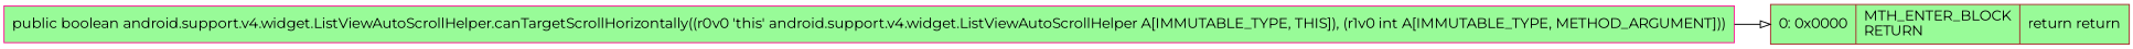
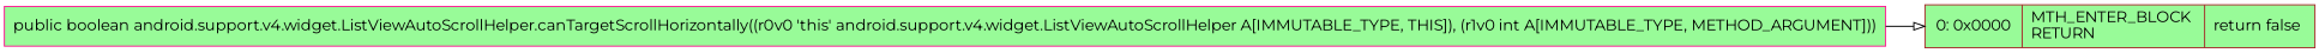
  digraph {
    rankdir=LR
    fontname=Montserrat
    node [shape=record style=filled fillcolor=palegreen fontname=Montserrat]
-   n1 [label="{0\:\ 0x0000|MTH_ENTER_BLOCK\lRETURN\l|return return\l}" color=brown]
+   n1 [label="{0\:\ 0x0000|MTH_ENTER_BLOCK\lRETURN\l|return false\l}" color=brown]
    n2 [label="{public boolean android.support.v4.widget.ListViewAutoScrollHelper.canTargetScrollHorizontally((r0v0 'this' android.support.v4.widget.ListViewAutoScrollHelper A[IMMUTABLE_TYPE, THIS]), (r1v0 int A[IMMUTABLE_TYPE, METHOD_ARGUMENT])) }" color=deeppink]
    n2 -> n1 [arrowhead=onormal fontname=Montserrat]
  }
